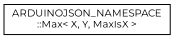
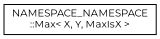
  digraph {
    rankdir=TB
    fontname=Montserrat
-   n1 [color=black fillcolor=white fontname=Montserrat fontsize=10 height=0.2 label="ARDUINOJSON_NAMESPACE\l::Max\< X, Y, MaxIsX \>" shape=record style=filled width=0.4]
+   n1 [color=black fillcolor=white fontname=Montserrat fontsize=10 height=0.2 label="NAMESPACE_NAMESPACE\l::Max\< X, Y, MaxIsX \>" shape=record style=filled width=0.4]
  }
